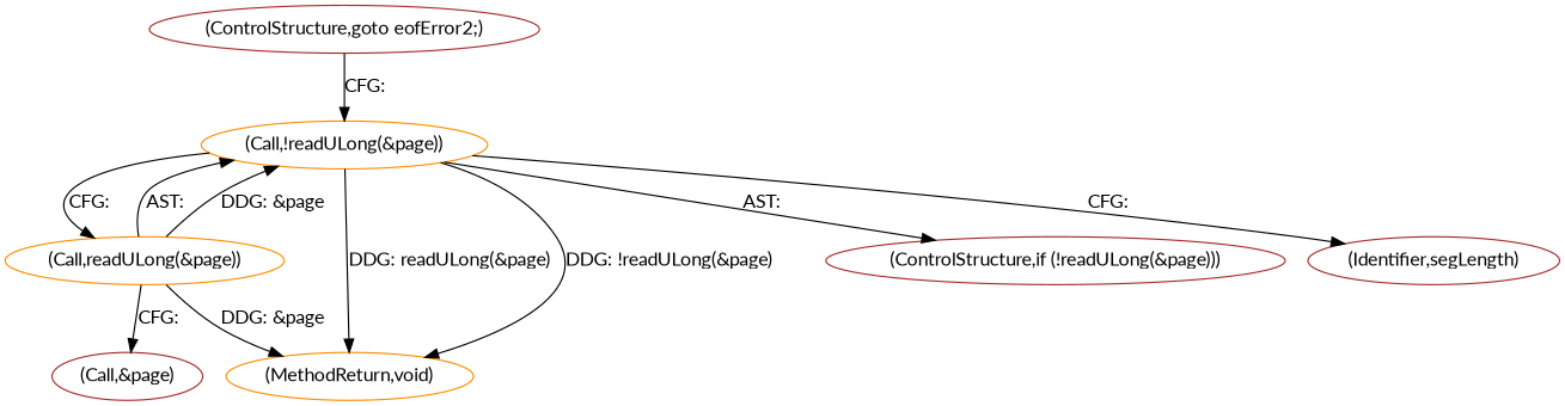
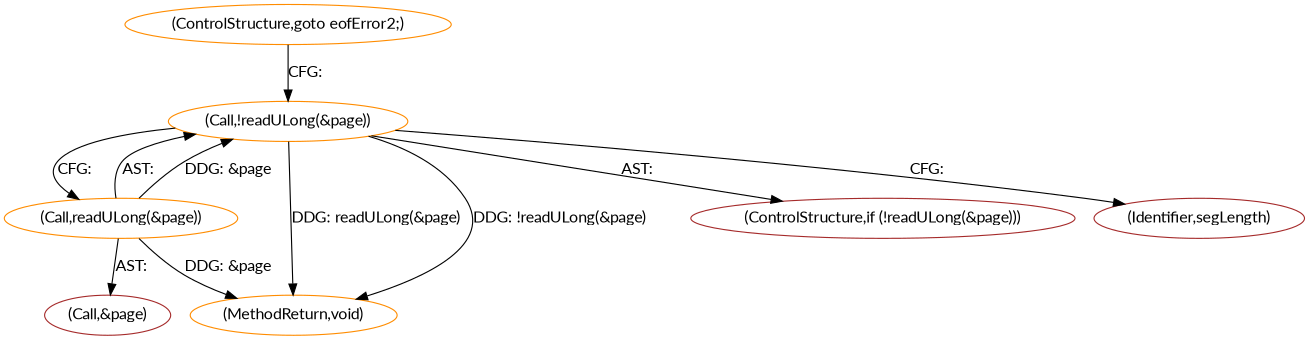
  digraph {
    fontname=Lato
    node [color=darkorange fontname=Lato]
    edge [fontname=Lato]
    n1 [label="(Call,!readULong(&page))"]
    n2 [label="(Call,readULong(&page))"]
    n3 [label="(MethodReturn,void)"]
    n4 [color=brown label="(ControlStructure,if (!readULong(&page)))"]
    n5 [color=brown label="(Identifier,segLength)"]
    n6 [color=brown label="(Call,&page)"]
-   n7 [color=brown label="(ControlStructure,goto eofError2;)"]
+   n7 [label="(ControlStructure,goto eofError2;)"]
    n1 -> n2 [label="CFG: "]
    n1 -> n3 [label="DDG: readULong(&page)"]
    n1 -> n3 [label="DDG: !readULong(&page)"]
    n1 -> n4 [label="AST: "]
    n1 -> n5 [label="CFG: "]
    n2 -> n1 [label="AST: "]
    n2 -> n1 [label="DDG: &page"]
    n2 -> n3 [label="DDG: &page"]
-   n2 -> n6 [label="CFG: "]
+   n2 -> n6 [label="AST: "]
    n7 -> n1 [label="CFG: "]
  }
